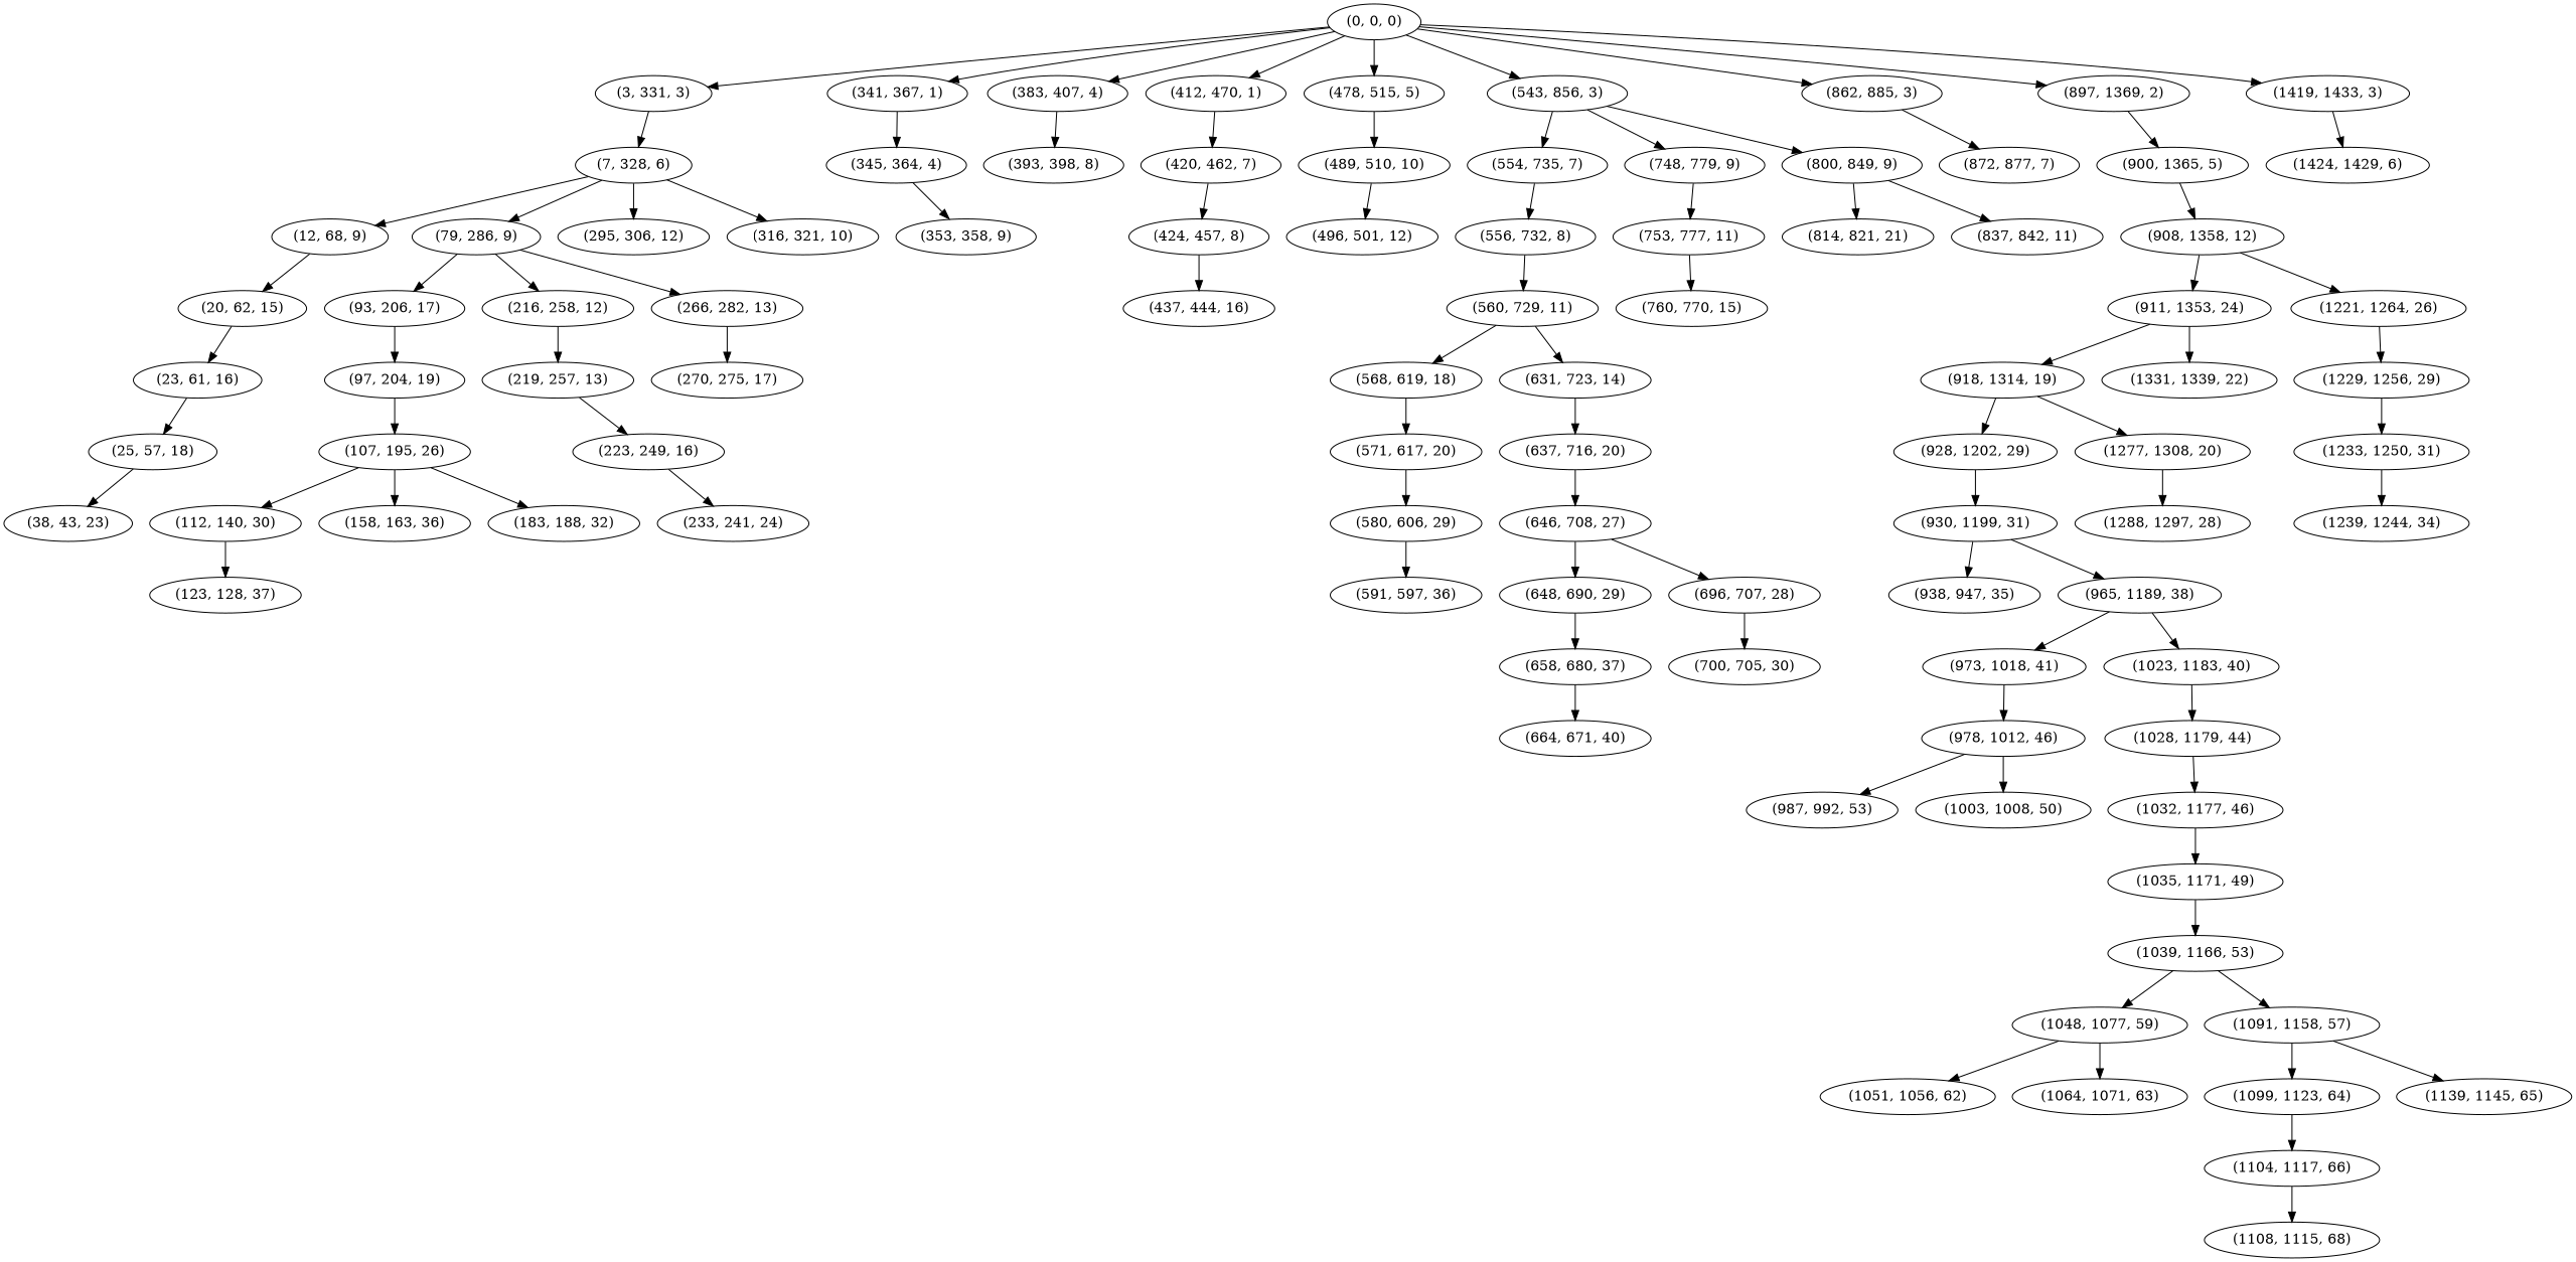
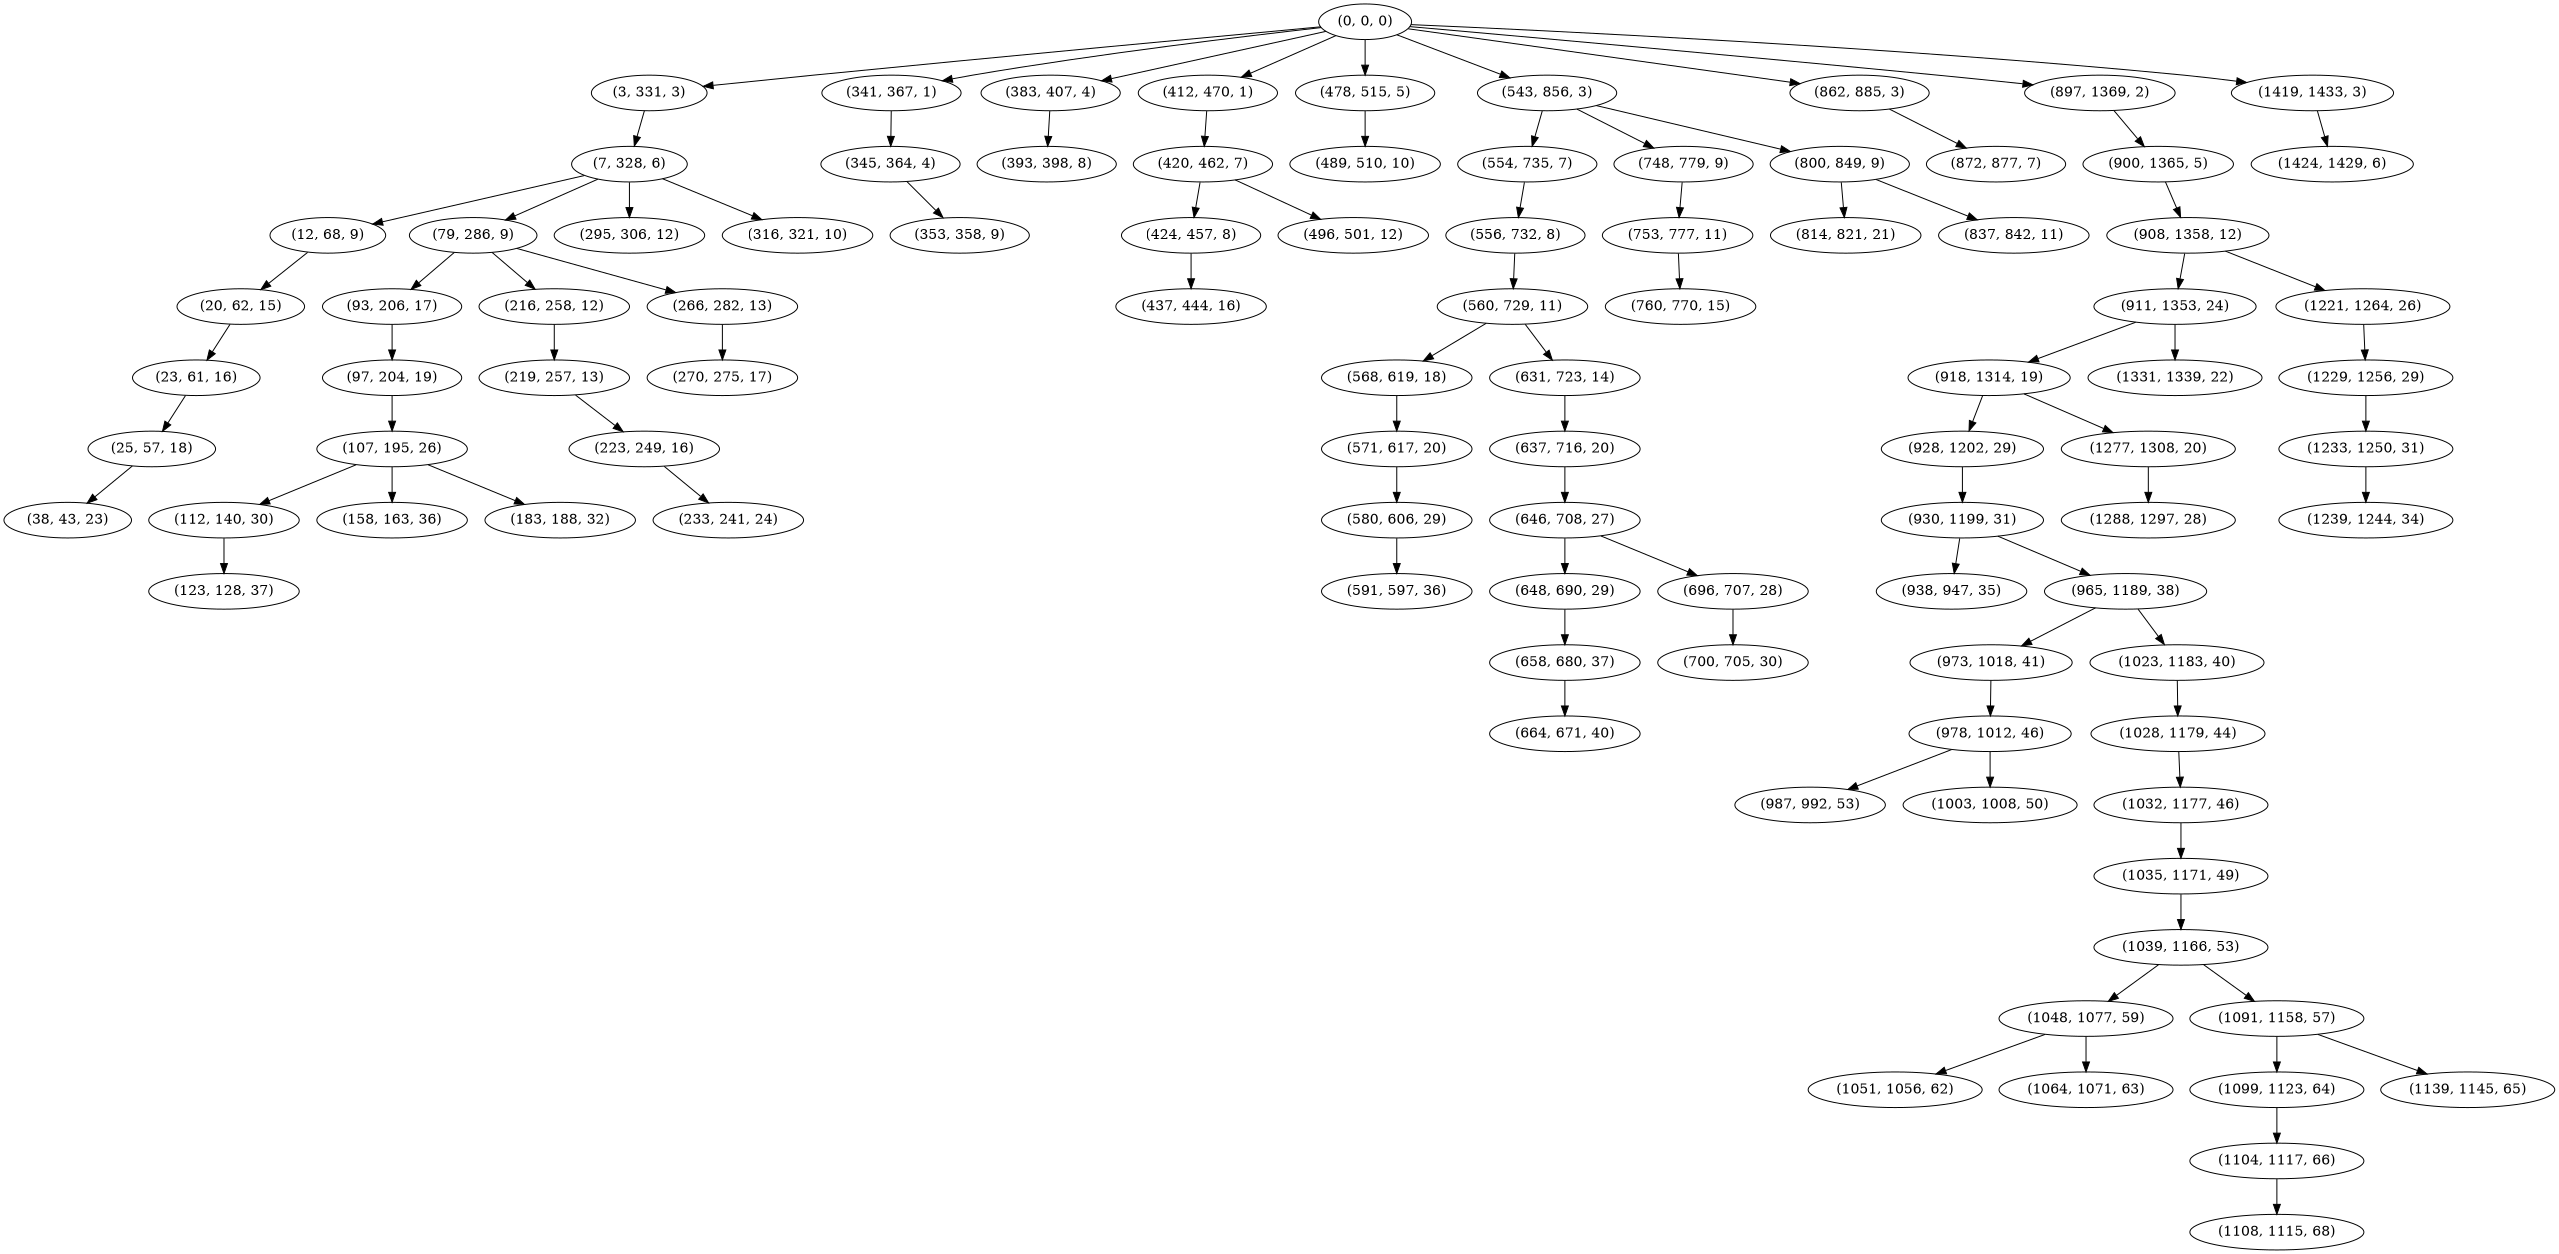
  digraph {
    "(0, 0, 0)"
    "(3, 331, 3)"
    "(341, 367, 1)"
    "(383, 407, 4)"
    "(412, 470, 1)"
    "(478, 515, 5)"
    "(543, 856, 3)"
    "(862, 885, 3)"
    "(897, 1369, 2)"
    "(1419, 1433, 3)"
    "(7, 328, 6)"
    "(345, 364, 4)"
    "(393, 398, 8)"
    "(420, 462, 7)"
    "(489, 510, 10)"
    "(554, 735, 7)"
    "(748, 779, 9)"
    "(800, 849, 9)"
    "(872, 877, 7)"
    "(900, 1365, 5)"
    "(1424, 1429, 6)"
    "(12, 68, 9)"
    "(79, 286, 9)"
    "(295, 306, 12)"
    "(316, 321, 10)"
    "(20, 62, 15)"
    "(93, 206, 17)"
    "(216, 258, 12)"
    "(266, 282, 13)"
    "(23, 61, 16)"
    "(25, 57, 18)"
    "(38, 43, 23)"
    "(97, 204, 19)"
    "(219, 257, 13)"
    "(270, 275, 17)"
    "(107, 195, 26)"
    "(112, 140, 30)"
    "(158, 163, 36)"
    "(183, 188, 32)"
    "(123, 128, 37)"
    "(223, 249, 16)"
    "(233, 241, 24)"
    "(353, 358, 9)"
    "(424, 457, 8)"
    "(437, 444, 16)"
    "(496, 501, 12)"
    "(556, 732, 8)"
    "(753, 777, 11)"
    "(814, 821, 21)"
    "(837, 842, 11)"
    "(560, 729, 11)"
    "(568, 619, 18)"
    "(631, 723, 14)"
    "(571, 617, 20)"
    "(637, 716, 20)"
    "(580, 606, 29)"
    "(591, 597, 36)"
    "(646, 708, 27)"
    "(648, 690, 29)"
    "(696, 707, 28)"
    "(658, 680, 37)"
    "(700, 705, 30)"
    "(664, 671, 40)"
    "(760, 770, 15)"
    "(908, 1358, 12)"
    n66 [label="(911, 1353, 24)"]
    "(1221, 1264, 26)"
    "(918, 1314, 19)"
    "(1331, 1339, 22)"
    "(928, 1202, 29)"
    "(1277, 1308, 20)"
    "(930, 1199, 31)"
    "(1229, 1256, 29)"
    "(1288, 1297, 28)"
    "(938, 947, 35)"
    "(965, 1189, 38)"
    "(973, 1018, 41)"
    "(1023, 1183, 40)"
    "(978, 1012, 46)"
    "(1028, 1179, 44)"
    "(987, 992, 53)"
    "(1003, 1008, 50)"
    "(1032, 1177, 46)"
    "(1035, 1171, 49)"
    "(1039, 1166, 53)"
    "(1048, 1077, 59)"
    "(1091, 1158, 57)"
    "(1051, 1056, 62)"
    "(1064, 1071, 63)"
    "(1099, 1123, 64)"
    "(1139, 1145, 65)"
    "(1104, 1117, 66)"
    "(1108, 1115, 68)"
    "(1233, 1250, 31)"
    "(1239, 1244, 34)"
    "(0, 0, 0)" -> "(3, 331, 3)"
    "(0, 0, 0)" -> "(341, 367, 1)"
    "(0, 0, 0)" -> "(383, 407, 4)"
    "(0, 0, 0)" -> "(412, 470, 1)"
    "(0, 0, 0)" -> "(478, 515, 5)"
    "(0, 0, 0)" -> "(543, 856, 3)"
    "(0, 0, 0)" -> "(862, 885, 3)"
    "(0, 0, 0)" -> "(897, 1369, 2)"
    "(0, 0, 0)" -> "(1419, 1433, 3)"
    "(3, 331, 3)" -> "(7, 328, 6)"
    "(341, 367, 1)" -> "(345, 364, 4)"
    "(383, 407, 4)" -> "(393, 398, 8)"
    "(412, 470, 1)" -> "(420, 462, 7)"
    "(478, 515, 5)" -> "(489, 510, 10)"
    "(543, 856, 3)" -> "(554, 735, 7)"
    "(543, 856, 3)" -> "(748, 779, 9)"
    "(543, 856, 3)" -> "(800, 849, 9)"
    "(862, 885, 3)" -> "(872, 877, 7)"
    "(897, 1369, 2)" -> "(900, 1365, 5)"
    "(1419, 1433, 3)" -> "(1424, 1429, 6)"
    "(7, 328, 6)" -> "(12, 68, 9)"
    "(7, 328, 6)" -> "(79, 286, 9)"
    "(7, 328, 6)" -> "(295, 306, 12)"
    "(7, 328, 6)" -> "(316, 321, 10)"
    "(345, 364, 4)" -> "(353, 358, 9)"
    "(420, 462, 7)" -> "(424, 457, 8)"
-   "(489, 510, 10)" -> "(496, 501, 12)"
+   "(420, 462, 7)" -> "(496, 501, 12)"
    "(554, 735, 7)" -> "(556, 732, 8)"
    "(748, 779, 9)" -> "(753, 777, 11)"
    "(800, 849, 9)" -> "(814, 821, 21)"
    "(800, 849, 9)" -> "(837, 842, 11)"
    "(900, 1365, 5)" -> "(908, 1358, 12)"
    "(12, 68, 9)" -> "(20, 62, 15)"
    "(79, 286, 9)" -> "(93, 206, 17)"
    "(79, 286, 9)" -> "(216, 258, 12)"
    "(79, 286, 9)" -> "(266, 282, 13)"
    "(20, 62, 15)" -> "(23, 61, 16)"
    "(93, 206, 17)" -> "(97, 204, 19)"
    "(216, 258, 12)" -> "(219, 257, 13)"
    "(266, 282, 13)" -> "(270, 275, 17)"
    "(23, 61, 16)" -> "(25, 57, 18)"
    "(25, 57, 18)" -> "(38, 43, 23)"
    "(97, 204, 19)" -> "(107, 195, 26)"
    "(219, 257, 13)" -> "(223, 249, 16)"
    "(107, 195, 26)" -> "(112, 140, 30)"
    "(107, 195, 26)" -> "(158, 163, 36)"
    "(107, 195, 26)" -> "(183, 188, 32)"
    "(112, 140, 30)" -> "(123, 128, 37)"
    "(223, 249, 16)" -> "(233, 241, 24)"
    "(424, 457, 8)" -> "(437, 444, 16)"
    "(556, 732, 8)" -> "(560, 729, 11)"
    "(753, 777, 11)" -> "(760, 770, 15)"
    "(560, 729, 11)" -> "(568, 619, 18)"
    "(560, 729, 11)" -> "(631, 723, 14)"
    "(568, 619, 18)" -> "(571, 617, 20)"
    "(631, 723, 14)" -> "(637, 716, 20)"
    "(571, 617, 20)" -> "(580, 606, 29)"
    "(637, 716, 20)" -> "(646, 708, 27)"
    "(580, 606, 29)" -> "(591, 597, 36)"
    "(646, 708, 27)" -> "(648, 690, 29)"
    "(646, 708, 27)" -> "(696, 707, 28)"
    "(648, 690, 29)" -> "(658, 680, 37)"
    "(696, 707, 28)" -> "(700, 705, 30)"
    "(658, 680, 37)" -> "(664, 671, 40)"
    "(908, 1358, 12)" -> n66
    "(908, 1358, 12)" -> "(1221, 1264, 26)"
    n66 -> "(918, 1314, 19)"
    n66 -> "(1331, 1339, 22)"
    "(1221, 1264, 26)" -> "(1229, 1256, 29)"
    "(918, 1314, 19)" -> "(928, 1202, 29)"
    "(918, 1314, 19)" -> "(1277, 1308, 20)"
    "(928, 1202, 29)" -> "(930, 1199, 31)"
    "(1277, 1308, 20)" -> "(1288, 1297, 28)"
    "(930, 1199, 31)" -> "(938, 947, 35)"
    "(930, 1199, 31)" -> "(965, 1189, 38)"
    "(1229, 1256, 29)" -> "(1233, 1250, 31)"
    "(965, 1189, 38)" -> "(973, 1018, 41)"
    "(965, 1189, 38)" -> "(1023, 1183, 40)"
    "(973, 1018, 41)" -> "(978, 1012, 46)"
    "(1023, 1183, 40)" -> "(1028, 1179, 44)"
    "(978, 1012, 46)" -> "(987, 992, 53)"
    "(978, 1012, 46)" -> "(1003, 1008, 50)"
    "(1028, 1179, 44)" -> "(1032, 1177, 46)"
    "(1032, 1177, 46)" -> "(1035, 1171, 49)"
    "(1035, 1171, 49)" -> "(1039, 1166, 53)"
    "(1039, 1166, 53)" -> "(1048, 1077, 59)"
    "(1039, 1166, 53)" -> "(1091, 1158, 57)"
    "(1048, 1077, 59)" -> "(1051, 1056, 62)"
    "(1048, 1077, 59)" -> "(1064, 1071, 63)"
    "(1091, 1158, 57)" -> "(1099, 1123, 64)"
    "(1091, 1158, 57)" -> "(1139, 1145, 65)"
    "(1099, 1123, 64)" -> "(1104, 1117, 66)"
    "(1104, 1117, 66)" -> "(1108, 1115, 68)"
    "(1233, 1250, 31)" -> "(1239, 1244, 34)"
  }
